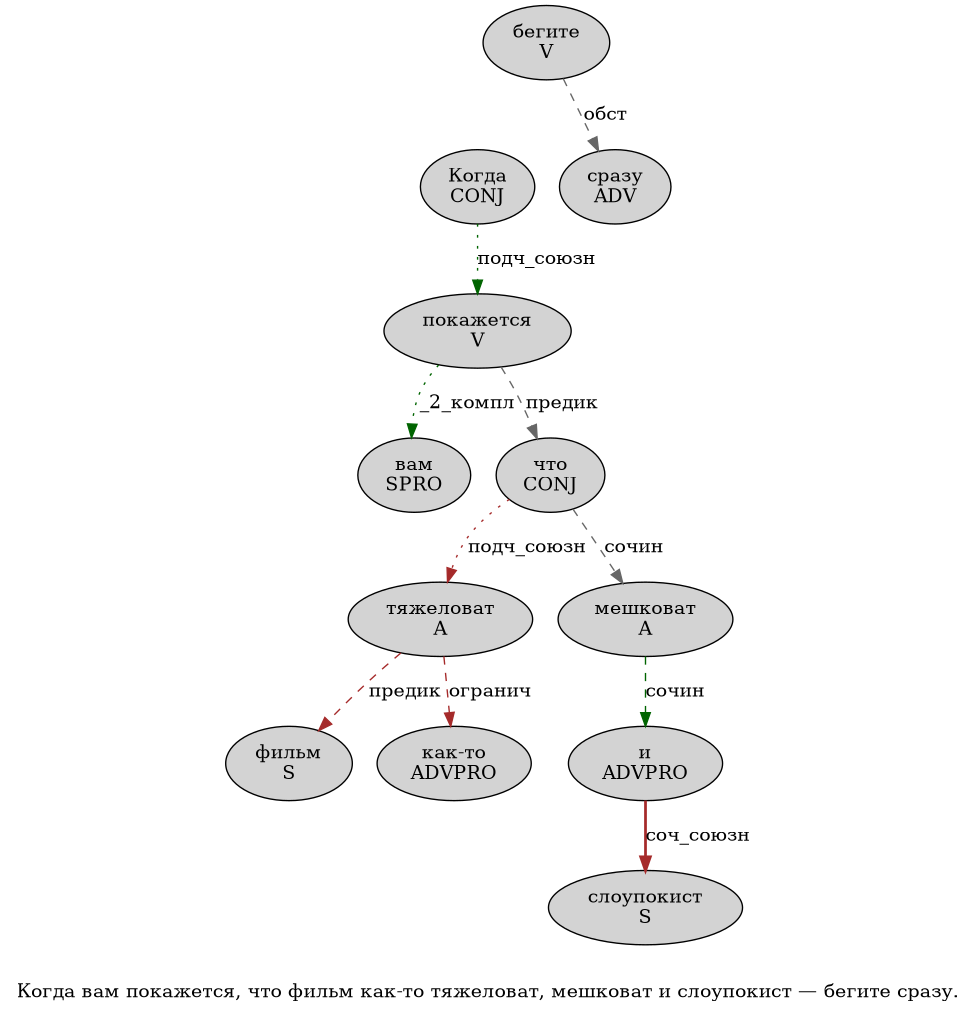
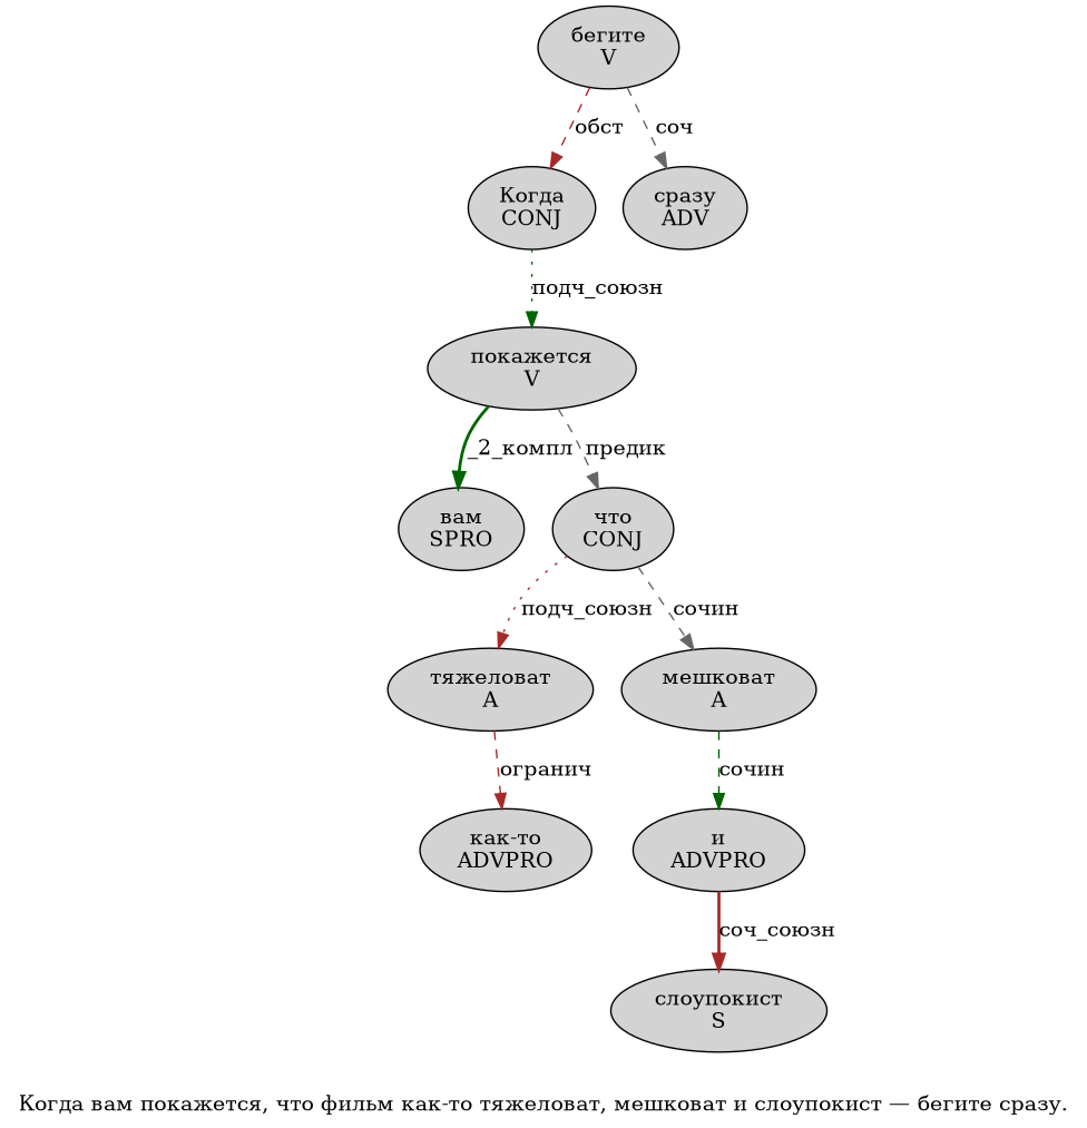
  digraph {
    label="Когда вам покажется, что фильм как-то тяжеловат, мешковат и слоупокист — бегите сразу."
    node [fillcolor=lightgray penwidth=1 shape=ellipse style=filled]
    edge [color=brown style=dashed]
    n1 [label="Когда\nCONJ"]
    n2 [label="покажется\nV"]
    n3 [label="вам\nSPRO"]
    n4 [label="что\nCONJ"]
    n5 [label="тяжеловат\nA"]
    n6 [label="мешковат\nA"]
-   n7 [label="фильм\nS"]
    n8 [label="как-то\nADVPRO"]
    n9 [label="и\nADVPRO"]
    n10 [label="слоупокист\nS"]
    n11 [label="бегите\nV"]
    n12 [label="сразу\nADV"]
    n1 -> n2 [color=darkgreen label="подч_союзн" style=dotted]
-   n2 -> n3 [color=darkgreen label="_2_компл" style=dotted]
+   n2 -> n3 [color=darkgreen label="_2_компл" style=bold]
    n2 -> n4 [color=gray40 label="предик"]
    n4 -> n5 [label="подч_союзн" style=dotted]
    n4 -> n6 [color=gray40 label="сочин"]
-   n5 -> n7 [label="предик"]
    n5 -> n8 [label="огранич"]
    n6 -> n9 [color=darkgreen label="сочин"]
    n9 -> n10 [label="соч_союзн" style=bold]
-   n11 -> n12 [color=gray40 label="обст"]
+   n11 -> n1 [label="обст"]
+   n11 -> n12 [color=gray40 label="соч"]
  }
